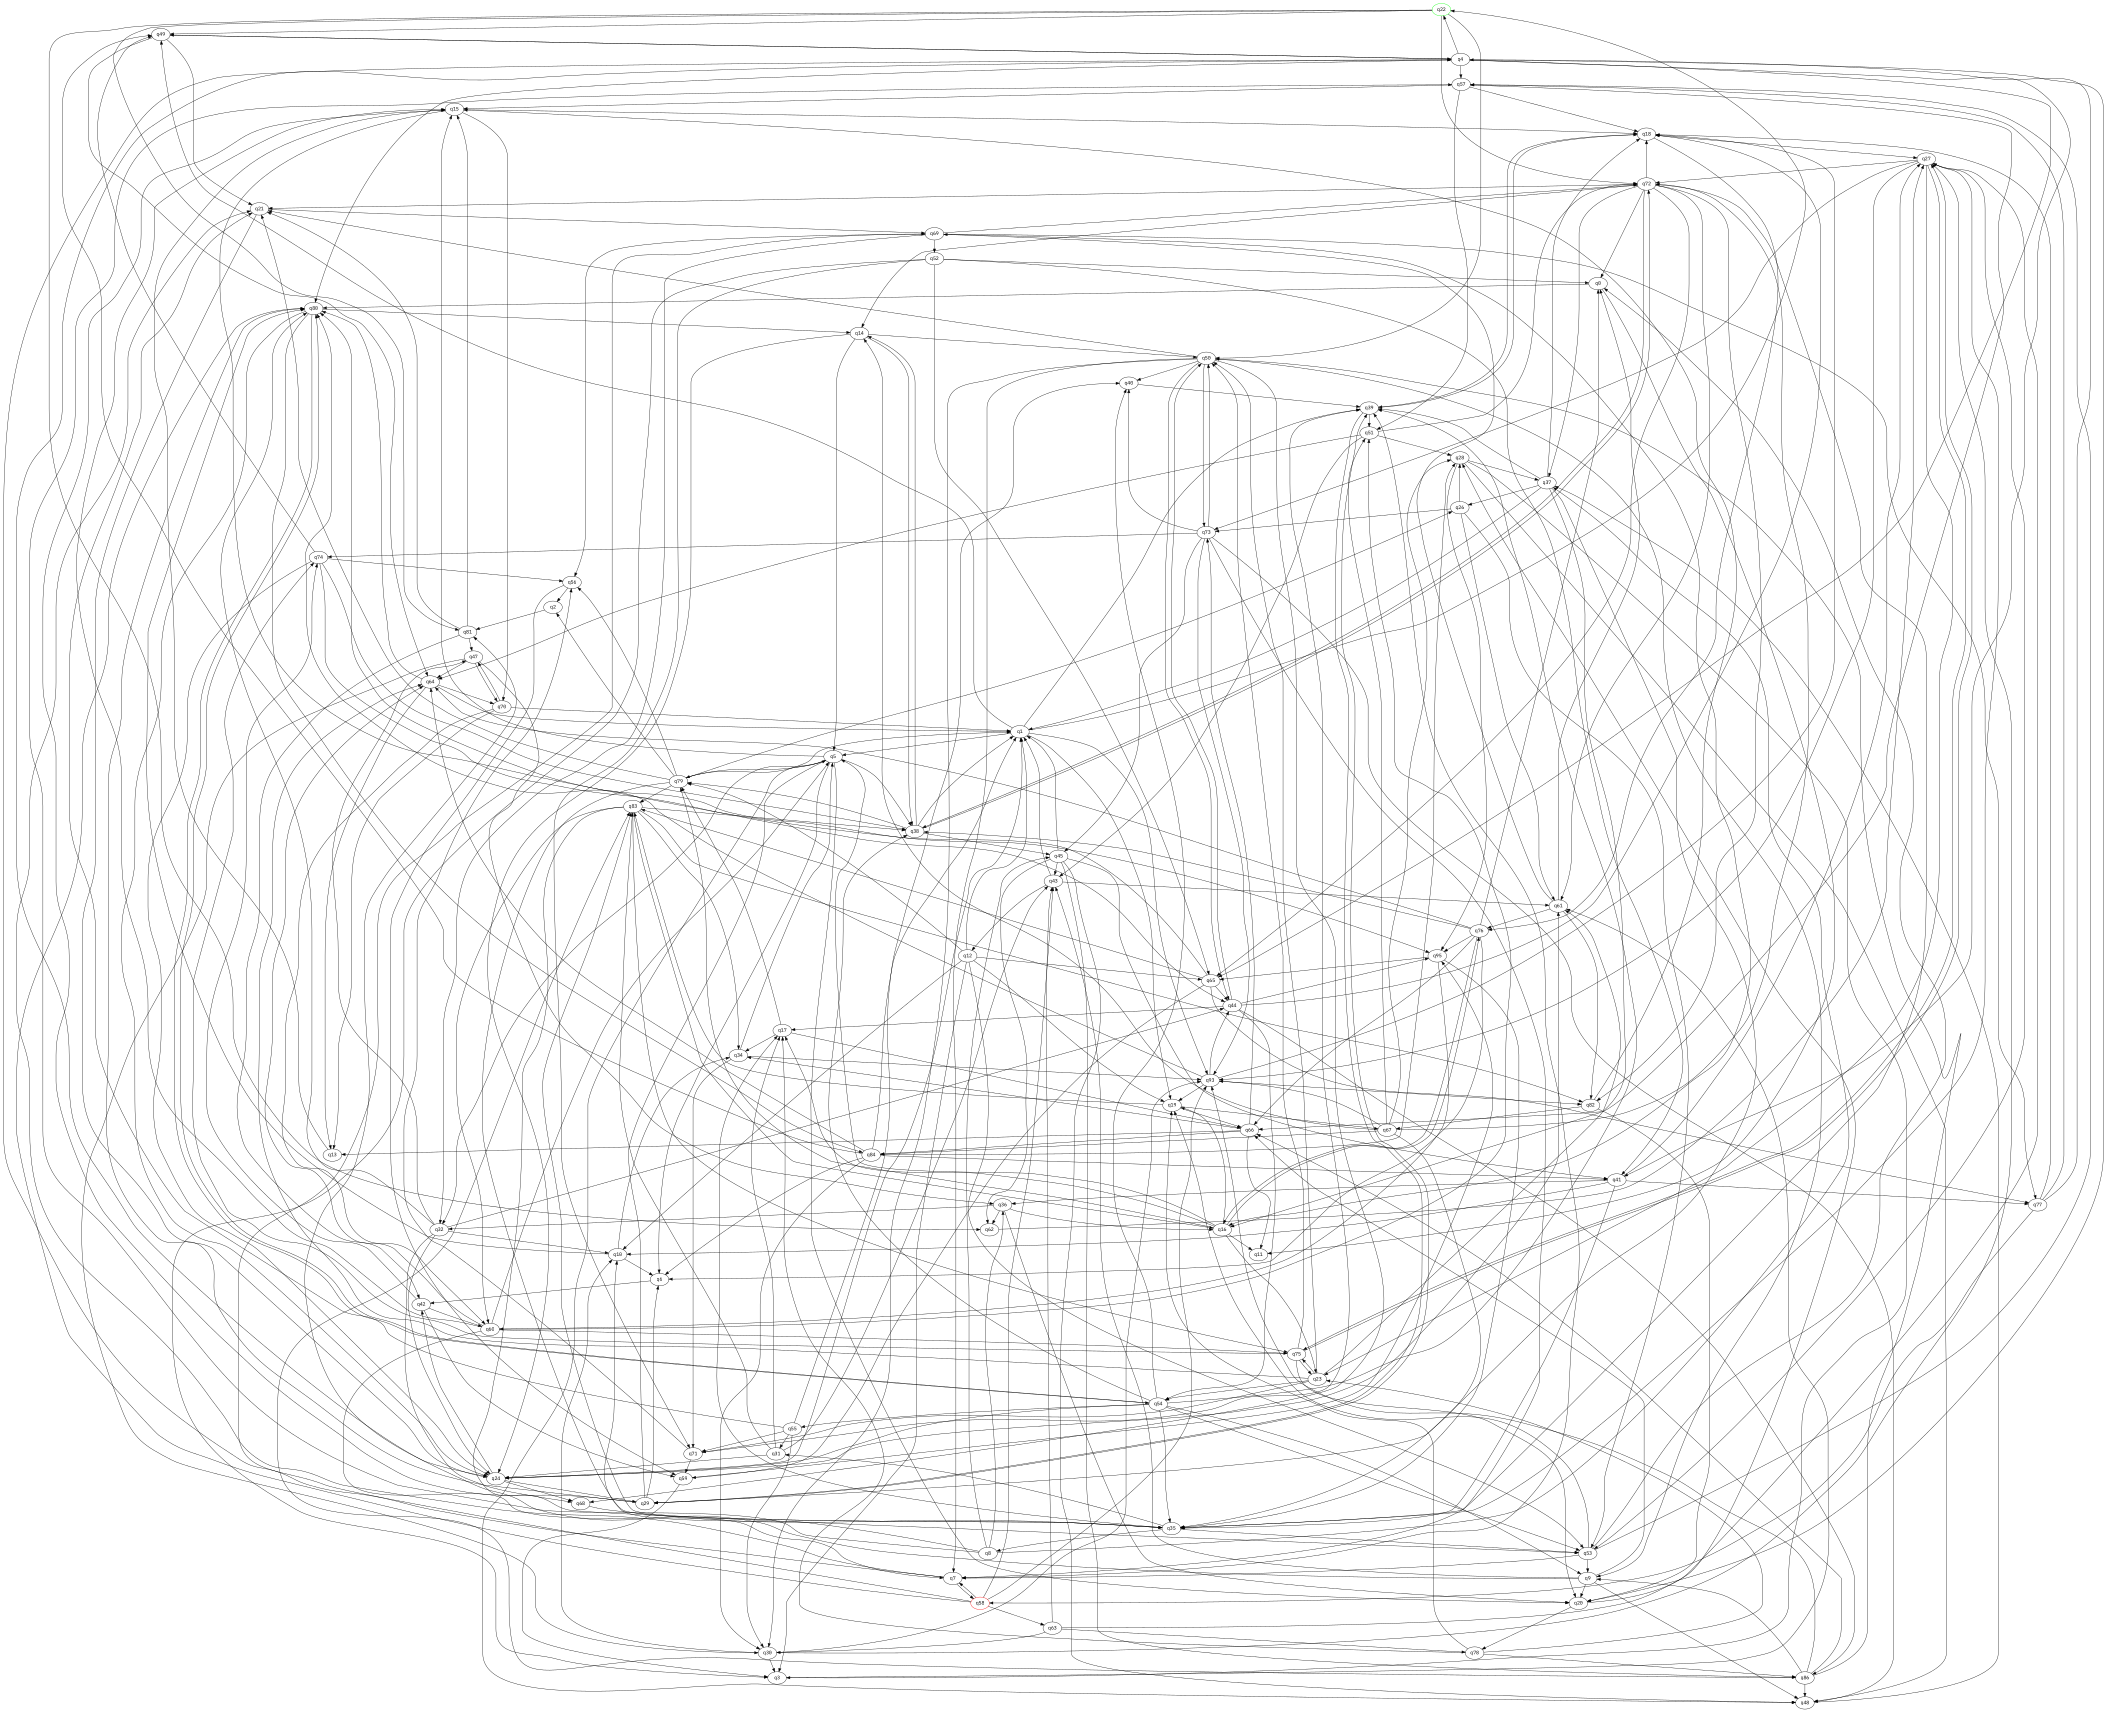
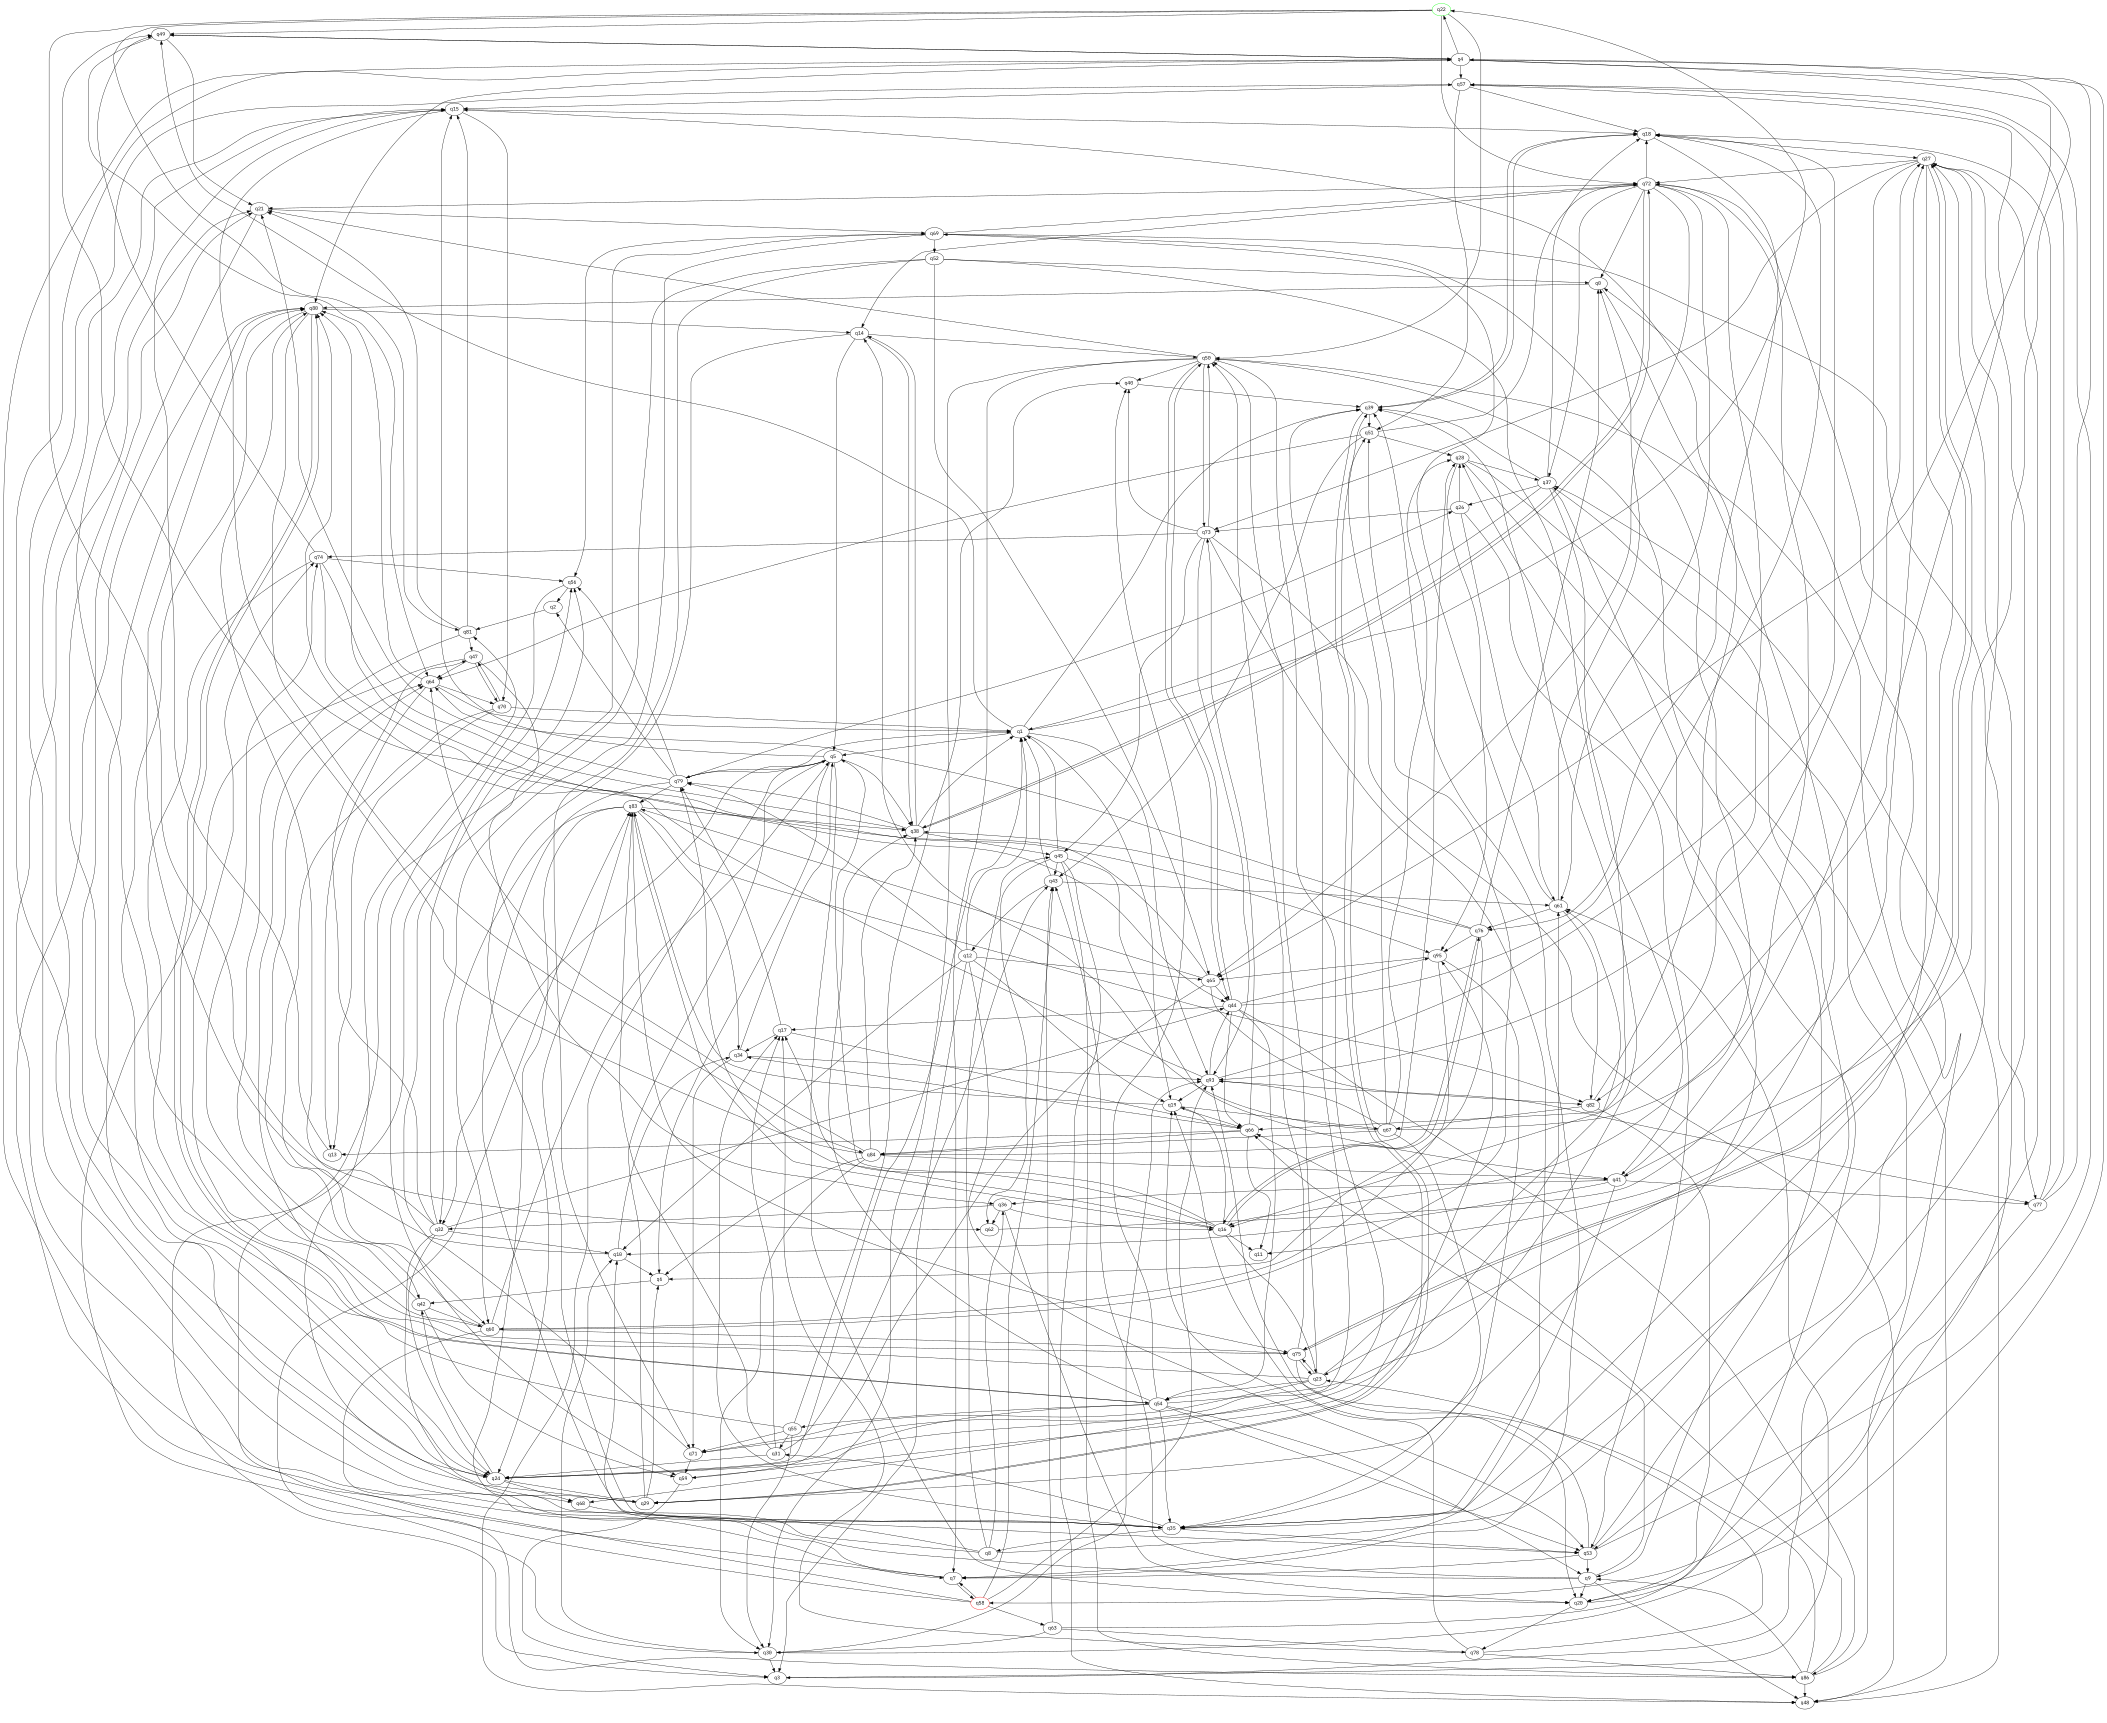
  digraph {
    fontname="IBM Plex Mono"
    node [fontname="IBM Plex Mono"]
    edge [fontname="IBM Plex Mono"]
    q22 [color=green initial=1]
    q49
    q81
    q50
    q62
    q72
    q4
    q21
    q64
    q15
    q42
    q47
    q7
    q44
    q68
    q9
    q73
    q30
    q40
    q27
    q0
    q14
    q38
    q18
    q82
    q61
    q65
    q35
    q37
    q58 [color=red final=1]
    q80
    n32 [label=q93]
    q43
    q69
    q63
    q24
    q54
    q84
    q19
    q39
    q1
    q12
    q32
    q77
    q56
    q16
    q52
    q78
    q28
    q11
    q5
    q29
    q53
    q55
    q6
    q41
    q20
    q48
    q79
    q66
    q67
    q83
    q51
    n64 [label=q95]
    q70
    q10
    q45
    q2
    q26
    q34
    q13
    q60
    q75
    q76
    n75 [label=q86]
    q17
    q57
    q59
    q74
    q36
    q3
    q23
    q8
    q31
    q71
    q22 -> q49
    q22 -> q81
    q22 -> q50
    q22 -> q62
    q22 -> q72
    q49 -> q4
    q49 -> q21
    q49 -> q64
    q81 -> q21
    q81 -> q15
    q81 -> q42
    q81 -> q47
    q50 -> q21
    q50 -> q7
    q50 -> q44
    q50 -> q68
    q50 -> q9
    q50 -> q73
    q50 -> q30
    q50 -> q40
    q62 -> q27
    q72 -> q21
    q72 -> q0
    q72 -> q14
    q72 -> q38
    q72 -> q18
    q72 -> q82
    q72 -> q61
    q72 -> q65
    q72 -> q35
    q72 -> q37
    q4 -> q22
    q4 -> q49
    q4 -> q65
    q4 -> q80
    q4 -> q41
    q4 -> q20
    q4 -> q57
    q21 -> q69
    q21 -> q24
    q64 -> q80
    q64 -> q1
    q64 -> q70
    q64 -> q13
    q15 -> q18
    q15 -> n64
    q15 -> q70
    q42 -> q60
    q42 -> q59
    q42 -> q74
    q47 -> q64
    q47 -> q30
    q47 -> q70
    q47 -> q36
    q7 -> q4
    q7 -> q21
    q7 -> q58
    q7 -> q39
    q44 -> q50
    q44 -> q18
    q44 -> q54
    q44 -> n64
    q44 -> n75
    q44 -> q17
    q68 -> q35
    q9 -> q81
    q9 -> q43
    q9 -> q20
    q9 -> q48
    q9 -> q66
    q73 -> q50
    q73 -> q7
    q73 -> q40
    q73 -> n32
    q73 -> q48
    q73 -> q45
    q73 -> q74
    q30 -> q27
    q30 -> n32
    q30 -> q10
    q30 -> q3
    q40 -> q39
    q27 -> q72
    q27 -> q73
    q27 -> q35
    q27 -> n32
    q27 -> q53
    q27 -> q75
    q27 -> q23
    q0 -> q80
    q0 -> q11
    q14 -> q50
    q14 -> q38
    q14 -> q24
    q14 -> q5
    q38 -> q72
    q38 -> q14
    q38 -> q1
    q38 -> q79
    q38 -> q45
    q18 -> q27
    q18 -> q39
    q18 -> q76
    q82 -> q15
    q82 -> q20
    q82 -> q67
    q61 -> q0
    q61 -> q82
    q61 -> q69
    q61 -> q76
    q65 -> q44
    q65 -> q80
    q65 -> q77
    q65 -> q83
    q65 -> q59
    q35 -> q53
    q35 -> q83
    q35 -> q17
    q35 -> q8
    q35 -> q31
    q37 -> q18
    q37 -> q39
    q37 -> q1
    q37 -> q16
    q37 -> q29
    q37 -> q26
    q58 -> q7
    q58 -> q80
    q58 -> n32
    q58 -> q43
    q58 -> q69
    q58 -> q63
    q80 -> q14
    q80 -> q24
    q80 -> q54
    q80 -> q84
    n32 -> q44
    n32 -> q18
    n32 -> q82
    n32 -> q80
    n32 -> q19
    q43 -> q61
    q43 -> q1
    q43 -> q12
    q69 -> q72
    q69 -> q32
    q69 -> q77
    q69 -> q56
    q69 -> q16
    q69 -> q52
    q63 -> q30
    q63 -> q43
    q63 -> q78
    q63 -> q28
    q24 -> q4
    q24 -> q42
    q24 -> q68
    q24 -> q61
    q24 -> q1
    q24 -> q29
    q54 -> q9
    q54 -> q40
    q54 -> q38
    q54 -> q35
    q54 -> q80
    q54 -> q24
    q54 -> q39
    q54 -> q53
    q54 -> q55
    q84 -> q49
    q84 -> q64
    q84 -> q30
-   q84 -> q1
+   q84 -> q38
    q84 -> q28
    q84 -> q6
    q84 -> q41
    q19 -> q66
    q19 -> q67
    q19 -> q83
    q39 -> q18
    q39 -> q29
    q39 -> q51
    q1 -> q22
    q1 -> q49
    q1 -> n32
    q1 -> q19
    q1 -> q39
    q1 -> q5
    q12 -> q65
    q12 -> q19
    q12 -> q1
    q12 -> q53
    q12 -> q79
    q12 -> q10
    q12 -> q3
    q32 -> q47
    q32 -> q44
    q32 -> q68
    q32 -> q80
    q32 -> q24
+   q32 -> q56
    q32 -> q10
    q77 -> q4
    q77 -> q18
    q77 -> q58
    q77 -> q57
    q56 -> q2
    q56 -> q59
    q16 -> q19
    q16 -> q11
    q16 -> q5
    q16 -> q79
    q16 -> q76
    q16 -> q17
    q16 -> q23
    q52 -> q0
    q52 -> q65
    q52 -> q41
    q52 -> q3
    q52 -> q71
    q78 -> q19
    q78 -> n75
    q78 -> q17
    q78 -> q23
    q28 -> q37
    q28 -> q48
    q28 -> n64
    q28 -> q3
    q5 -> q15
    q5 -> q38
    q5 -> q32
    q5 -> q6
    q5 -> q20
    q5 -> q48
    q5 -> q79
    q29 -> q15
    q29 -> q80
    q29 -> q39
    q29 -> q5
    q29 -> q6
    q53 -> q7
    q53 -> q9
    q53 -> q0
    q53 -> q19
    q53 -> q57
    q55 -> q21
    q55 -> q30
    q55 -> q40
    q55 -> q31
    q55 -> q71
    q6 -> q42
    q41 -> q27
    q41 -> q35
    q41 -> q77
    q41 -> q10
    q41 -> q36
    q20 -> q27
    q20 -> q78
    q48 -> q37
    q79 -> q21
    q79 -> q35
    q79 -> q1
    q79 -> q56
    q79 -> q83
    q79 -> q2
    q79 -> q26
    q66 -> q73
    q66 -> q84
    q66 -> q11
    q66 -> q34
    q66 -> q13
    q67 -> q72
    q67 -> q14
    q67 -> q35
    q67 -> n32
    q67 -> q84
    q67 -> q28
    q67 -> q51
    q83 -> q38
    q83 -> q82
    q83 -> q16
    q83 -> q53
    q83 -> q34
    q83 -> q60
    q83 -> q75
    q51 -> q72
    q51 -> q64
    q51 -> q43
    q51 -> q28
    n64 -> q65
    n64 -> q35
    n64 -> q60
    q70 -> q47
    q70 -> q1
    q70 -> q13
    q70 -> q60
    q10 -> q80
    q10 -> q6
    q10 -> q34
    q45 -> q62
    q45 -> q43
    q45 -> q1
    q45 -> q41
    q45 -> q48
    q45 -> n75
    q2 -> q81
    q26 -> q73
    q26 -> q61
    q26 -> q28
    q26 -> q53
    q34 -> n32
    q34 -> q5
    q34 -> q71
    q13 -> q15
    q60 -> q64
    q60 -> q15
    q60 -> q7
    q60 -> q5
    q60 -> q51
    q60 -> q75
    q75 -> q50
    q75 -> q27
    q75 -> q20
    q75 -> q74
    q75 -> q23
    q76 -> q64
    q76 -> q0
    q76 -> q38
    q76 -> q16
    q76 -> q6
-   q76 -> q66
+   q44 -> q66
    q76 -> n64
    n75 -> q50
    n75 -> q9
    n75 -> n32
    n75 -> q48
    n75 -> q66
    n75 -> q83
    q17 -> q79
    q17 -> q66
    q17 -> q34
    q57 -> q15
    q57 -> q18
    q57 -> q66
    q57 -> q51
    q59 -> n64
    q59 -> q3
    q74 -> q49
    q74 -> q44
    q74 -> q38
    q74 -> q24
    q74 -> q56
    q36 -> q62
    q36 -> q32
    q36 -> q16
    q36 -> q20
    q3 -> q61
    q23 -> q50
    q23 -> q64
    q23 -> q61
    q23 -> q54
    q23 -> q75
    q23 -> q71
    q8 -> q37
    q8 -> q10
    q8 -> q45
    q8 -> q57
    q8 -> q36
    q31 -> q43
    q31 -> q24
    q31 -> q83
    q31 -> q17
    q71 -> q39
    q71 -> q56
    q71 -> q59
  }
